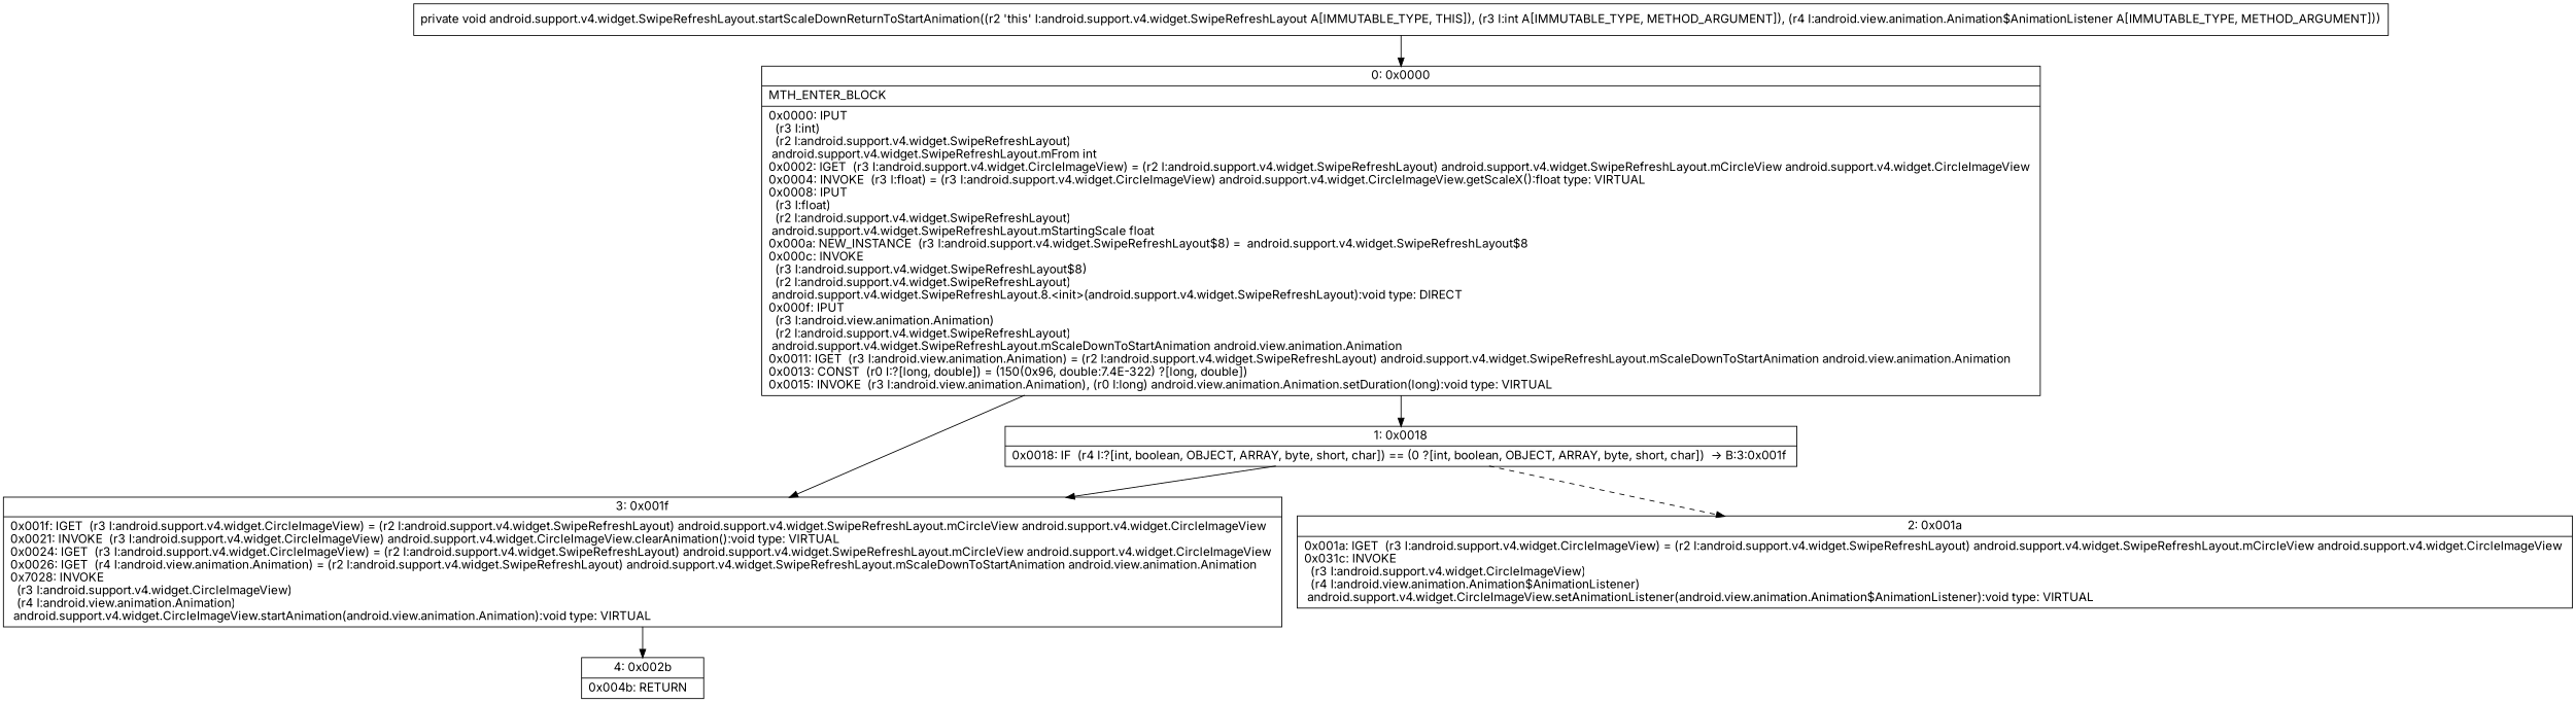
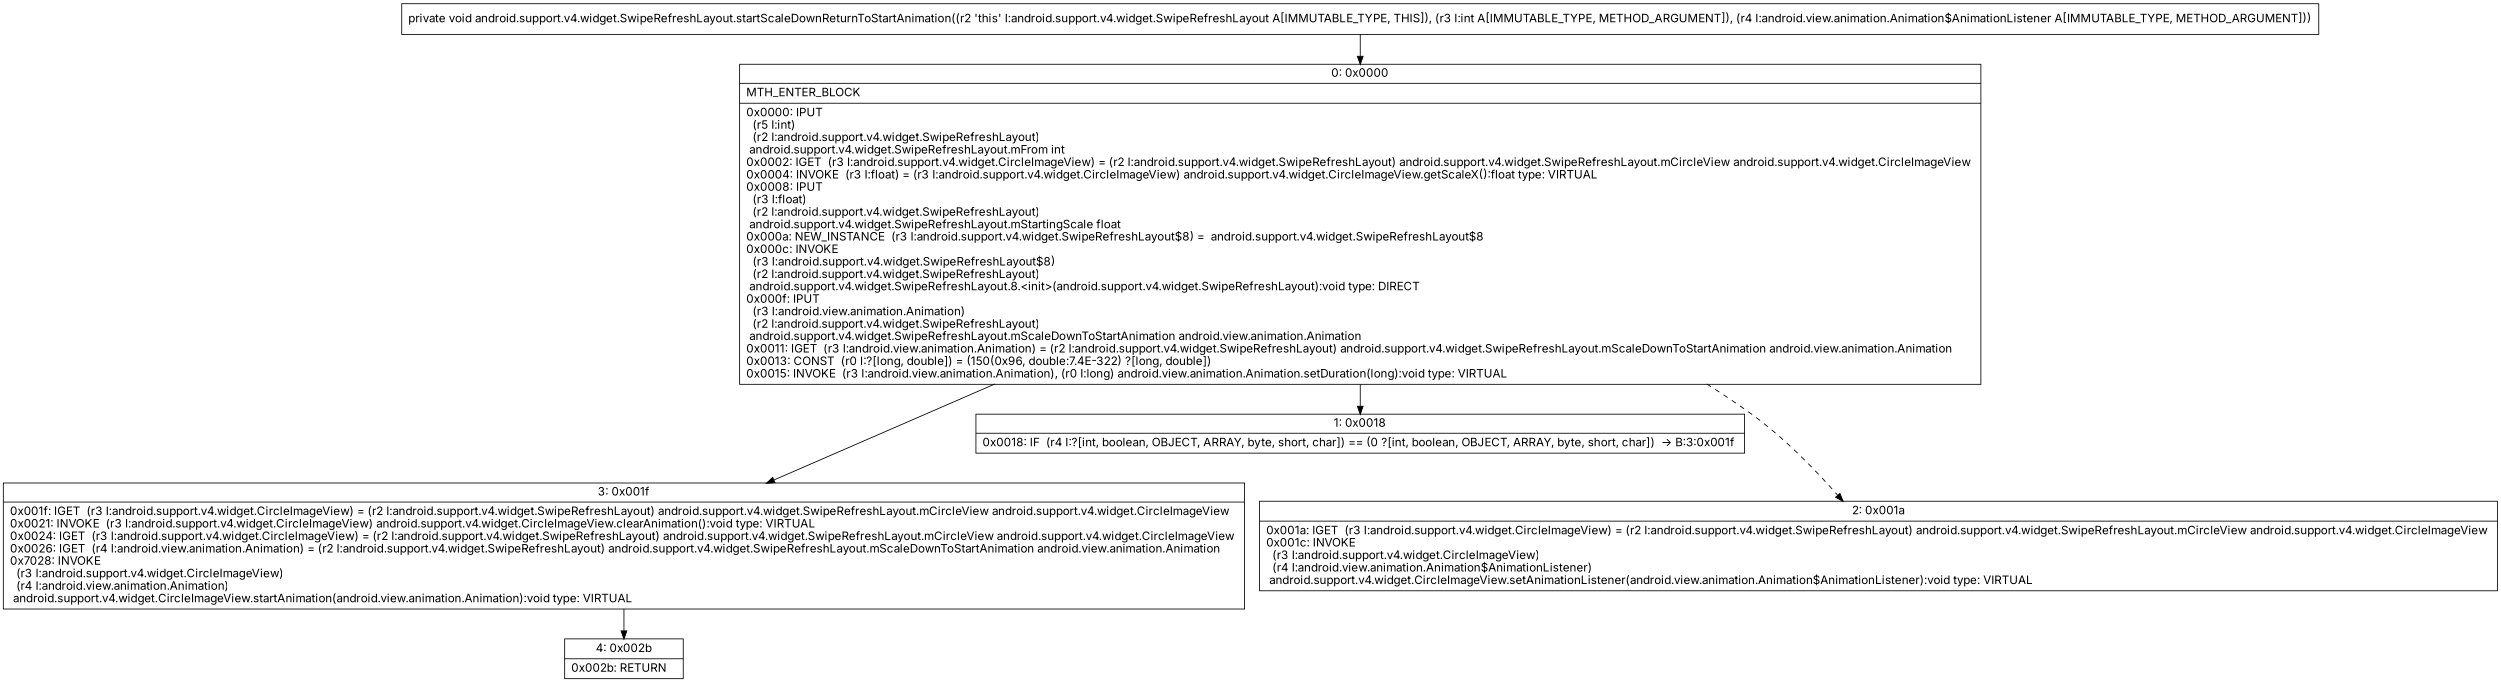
  digraph {
    fontname=Inter
    node [fontname=Inter shape=record]
    edge [fontname=Inter]
-   n1 [label="{0\:\ 0x0000|MTH_ENTER_BLOCK\l|0x0000: IPUT  \l  (r3 I:int)\l  (r2 I:android.support.v4.widget.SwipeRefreshLayout)\l android.support.v4.widget.SwipeRefreshLayout.mFrom int \l0x0002: IGET  (r3 I:android.support.v4.widget.CircleImageView) = (r2 I:android.support.v4.widget.SwipeRefreshLayout) android.support.v4.widget.SwipeRefreshLayout.mCircleView android.support.v4.widget.CircleImageView \l0x0004: INVOKE  (r3 I:float) = (r3 I:android.support.v4.widget.CircleImageView) android.support.v4.widget.CircleImageView.getScaleX():float type: VIRTUAL \l0x0008: IPUT  \l  (r3 I:float)\l  (r2 I:android.support.v4.widget.SwipeRefreshLayout)\l android.support.v4.widget.SwipeRefreshLayout.mStartingScale float \l0x000a: NEW_INSTANCE  (r3 I:android.support.v4.widget.SwipeRefreshLayout$8) =  android.support.v4.widget.SwipeRefreshLayout$8 \l0x000c: INVOKE  \l  (r3 I:android.support.v4.widget.SwipeRefreshLayout$8)\l  (r2 I:android.support.v4.widget.SwipeRefreshLayout)\l android.support.v4.widget.SwipeRefreshLayout.8.\<init\>(android.support.v4.widget.SwipeRefreshLayout):void type: DIRECT \l0x000f: IPUT  \l  (r3 I:android.view.animation.Animation)\l  (r2 I:android.support.v4.widget.SwipeRefreshLayout)\l android.support.v4.widget.SwipeRefreshLayout.mScaleDownToStartAnimation android.view.animation.Animation \l0x0011: IGET  (r3 I:android.view.animation.Animation) = (r2 I:android.support.v4.widget.SwipeRefreshLayout) android.support.v4.widget.SwipeRefreshLayout.mScaleDownToStartAnimation android.view.animation.Animation \l0x0013: CONST  (r0 I:?[long, double]) = (150(0x96, double:7.4E\-322) ?[long, double]) \l0x0015: INVOKE  (r3 I:android.view.animation.Animation), (r0 I:long) android.view.animation.Animation.setDuration(long):void type: VIRTUAL \l}"]
+   n1 [label="{0\:\ 0x0000|MTH_ENTER_BLOCK\l|0x0000: IPUT  \l  (r5 I:int)\l  (r2 I:android.support.v4.widget.SwipeRefreshLayout)\l android.support.v4.widget.SwipeRefreshLayout.mFrom int \l0x0002: IGET  (r3 I:android.support.v4.widget.CircleImageView) = (r2 I:android.support.v4.widget.SwipeRefreshLayout) android.support.v4.widget.SwipeRefreshLayout.mCircleView android.support.v4.widget.CircleImageView \l0x0004: INVOKE  (r3 I:float) = (r3 I:android.support.v4.widget.CircleImageView) android.support.v4.widget.CircleImageView.getScaleX():float type: VIRTUAL \l0x0008: IPUT  \l  (r3 I:float)\l  (r2 I:android.support.v4.widget.SwipeRefreshLayout)\l android.support.v4.widget.SwipeRefreshLayout.mStartingScale float \l0x000a: NEW_INSTANCE  (r3 I:android.support.v4.widget.SwipeRefreshLayout$8) =  android.support.v4.widget.SwipeRefreshLayout$8 \l0x000c: INVOKE  \l  (r3 I:android.support.v4.widget.SwipeRefreshLayout$8)\l  (r2 I:android.support.v4.widget.SwipeRefreshLayout)\l android.support.v4.widget.SwipeRefreshLayout.8.\<init\>(android.support.v4.widget.SwipeRefreshLayout):void type: DIRECT \l0x000f: IPUT  \l  (r3 I:android.view.animation.Animation)\l  (r2 I:android.support.v4.widget.SwipeRefreshLayout)\l android.support.v4.widget.SwipeRefreshLayout.mScaleDownToStartAnimation android.view.animation.Animation \l0x0011: IGET  (r3 I:android.view.animation.Animation) = (r2 I:android.support.v4.widget.SwipeRefreshLayout) android.support.v4.widget.SwipeRefreshLayout.mScaleDownToStartAnimation android.view.animation.Animation \l0x0013: CONST  (r0 I:?[long, double]) = (150(0x96, double:7.4E\-322) ?[long, double]) \l0x0015: INVOKE  (r3 I:android.view.animation.Animation), (r0 I:long) android.view.animation.Animation.setDuration(long):void type: VIRTUAL \l}"]
    n2 [label="{1\:\ 0x0018|0x0018: IF  (r4 I:?[int, boolean, OBJECT, ARRAY, byte, short, char]) == (0 ?[int, boolean, OBJECT, ARRAY, byte, short, char])  \-\> B:3:0x001f \l}"]
    n3 [label="{3\:\ 0x001f|0x001f: IGET  (r3 I:android.support.v4.widget.CircleImageView) = (r2 I:android.support.v4.widget.SwipeRefreshLayout) android.support.v4.widget.SwipeRefreshLayout.mCircleView android.support.v4.widget.CircleImageView \l0x0021: INVOKE  (r3 I:android.support.v4.widget.CircleImageView) android.support.v4.widget.CircleImageView.clearAnimation():void type: VIRTUAL \l0x0024: IGET  (r3 I:android.support.v4.widget.CircleImageView) = (r2 I:android.support.v4.widget.SwipeRefreshLayout) android.support.v4.widget.SwipeRefreshLayout.mCircleView android.support.v4.widget.CircleImageView \l0x0026: IGET  (r4 I:android.view.animation.Animation) = (r2 I:android.support.v4.widget.SwipeRefreshLayout) android.support.v4.widget.SwipeRefreshLayout.mScaleDownToStartAnimation android.view.animation.Animation \l0x7028: INVOKE  \l  (r3 I:android.support.v4.widget.CircleImageView)\l  (r4 I:android.view.animation.Animation)\l android.support.v4.widget.CircleImageView.startAnimation(android.view.animation.Animation):void type: VIRTUAL \l}"]
-   n4 [label="{2\:\ 0x001a|0x001a: IGET  (r3 I:android.support.v4.widget.CircleImageView) = (r2 I:android.support.v4.widget.SwipeRefreshLayout) android.support.v4.widget.SwipeRefreshLayout.mCircleView android.support.v4.widget.CircleImageView \l0x031c: INVOKE  \l  (r3 I:android.support.v4.widget.CircleImageView)\l  (r4 I:android.view.animation.Animation$AnimationListener)\l android.support.v4.widget.CircleImageView.setAnimationListener(android.view.animation.Animation$AnimationListener):void type: VIRTUAL \l}"]
-   n5 [label="{4\:\ 0x002b|0x004b: RETURN   \l}"]
+   n4 [label="{2\:\ 0x001a|0x001a: IGET  (r3 I:android.support.v4.widget.CircleImageView) = (r2 I:android.support.v4.widget.SwipeRefreshLayout) android.support.v4.widget.SwipeRefreshLayout.mCircleView android.support.v4.widget.CircleImageView \l0x001c: INVOKE  \l  (r3 I:android.support.v4.widget.CircleImageView)\l  (r4 I:android.view.animation.Animation$AnimationListener)\l android.support.v4.widget.CircleImageView.setAnimationListener(android.view.animation.Animation$AnimationListener):void type: VIRTUAL \l}"]
+   n5 [label="{4\:\ 0x002b|0x002b: RETURN   \l}"]
    n6 [label="{private void android.support.v4.widget.SwipeRefreshLayout.startScaleDownReturnToStartAnimation((r2 'this' I:android.support.v4.widget.SwipeRefreshLayout A[IMMUTABLE_TYPE, THIS]), (r3 I:int A[IMMUTABLE_TYPE, METHOD_ARGUMENT]), (r4 I:android.view.animation.Animation$AnimationListener A[IMMUTABLE_TYPE, METHOD_ARGUMENT])) }"]
    n1 -> n2
    n1 -> n3
-   n2 -> n3
-   n2 -> n4 [style=dashed]
+   n1 -> n4 [style=dashed]
    n3 -> n5
    n6 -> n1
  }
